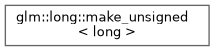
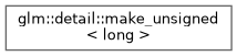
  digraph {
    rankdir=LR
-   n1 [color=grey40 fillcolor=white fontname=Helvetica fontsize=10 height=0.2 label="glm::long::make_unsigned\l\< long \>" shape=box style=filled width=0.4]
+   n1 [color=grey40 fillcolor=white fontname=Helvetica fontsize=10 height=0.2 label="glm::detail::make_unsigned\l\< long \>" shape=box style=filled width=0.4]
  }
